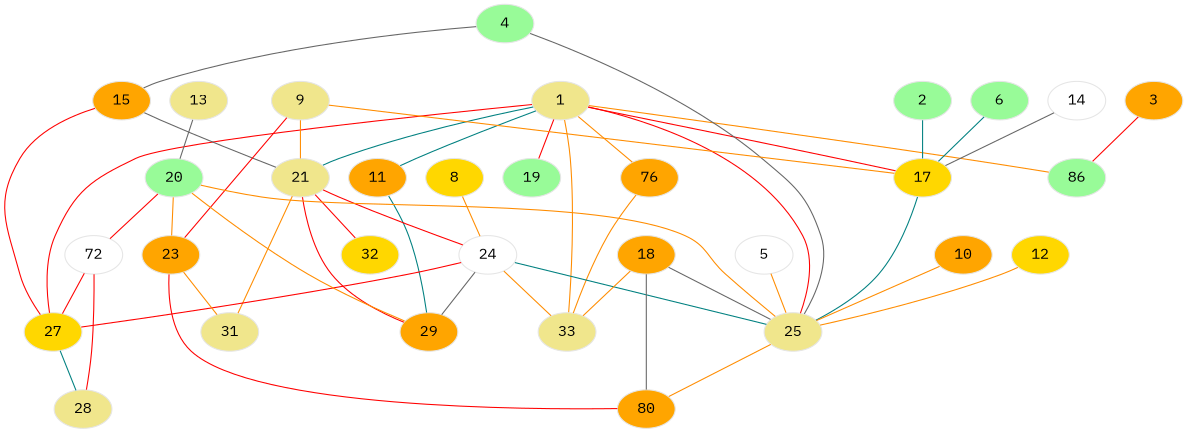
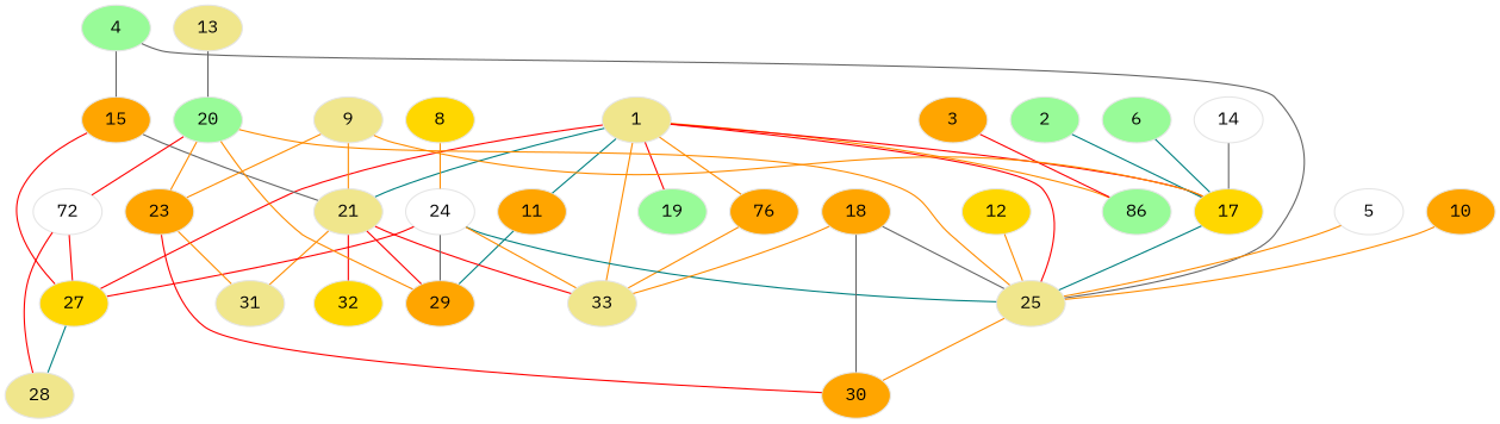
  graph {
    fontname="IBM Plex Mono"
    node [color=gray90 fillcolor=orange fontname="IBM Plex Mono" style=filled]
    edge [color=darkorange fontname="IBM Plex Mono" weight=1.0]
    1 [fillcolor=khaki]
    11
    n3 [fillcolor=palegreen label=86]
    17 [fillcolor=gold]
    19 [fillcolor=palegreen]
    21 [fillcolor=khaki]
    25 [fillcolor=khaki]
    n8 [label=76]
    27 [fillcolor=gold]
    33 [fillcolor=khaki]
    29
    24 [fillcolor=white]
    31 [fillcolor=khaki]
    32 [fillcolor=gold]
-   30 [label=80]
+   30
    28 [fillcolor=khaki]
    2 [fillcolor=palegreen]
    3
    4 [fillcolor=palegreen]
    15
    5 [fillcolor=white]
    6 [fillcolor=palegreen]
    14 [fillcolor=white]
    8 [fillcolor=gold]
    9 [fillcolor=khaki]
    23
    10
    12 [fillcolor=gold]
    13 [fillcolor=khaki]
    20 [fillcolor=palegreen]
    n31 [fillcolor=white label=72]
    18
    1 -- 11 [color=teal weight=2.0]
    1 -- n3
    1 -- 17 [color=red]
    1 -- 19 [color=red]
    1 -- 21 [color=teal]
    1 -- 25 [color=red]
    1 -- n8
    1 -- 27 [color=red]
    1 -- 33
    11 -- 29 [color=teal]
    17 -- 25 [color=teal]
    21 -- 29 [color=red]
-   21 -- 24 [color=red]
+   21 -- 33 [color=red]
    21 -- 31
    21 -- 32 [color=red]
    25 -- 30
    n8 -- 33
    27 -- 28 [color=teal]
    24 -- 25 [color=teal]
    24 -- 27 [color=red]
    24 -- 33
    24 -- 29 [color=gray40 weight=2.0]
    2 -- 17 [color=teal]
    3 -- n3 [color=red]
    4 -- 25 [color=gray40]
    4 -- 15 [color=gray40]
    15 -- 21 [color=gray40]
    15 -- 27 [color=red]
    5 -- 25
    6 -- 17 [color=teal]
    14 -- 17 [color=gray40]
    8 -- 24
    9 -- 17
    9 -- 21
-   9 -- 23 [color=red]
+   9 -- 23
    23 -- 31
    23 -- 30 [color=red]
    10 -- 25
    12 -- 25
    13 -- 20 [color=gray40]
    20 -- 25
    20 -- 29
    20 -- 23 [weight=2.0]
    20 -- n31 [color=red]
    n31 -- 27 [color=red weight=2.0]
    n31 -- 28 [color=red]
    18 -- 25 [color=gray40]
    18 -- 33
    18 -- 30 [color=gray40]
  }
